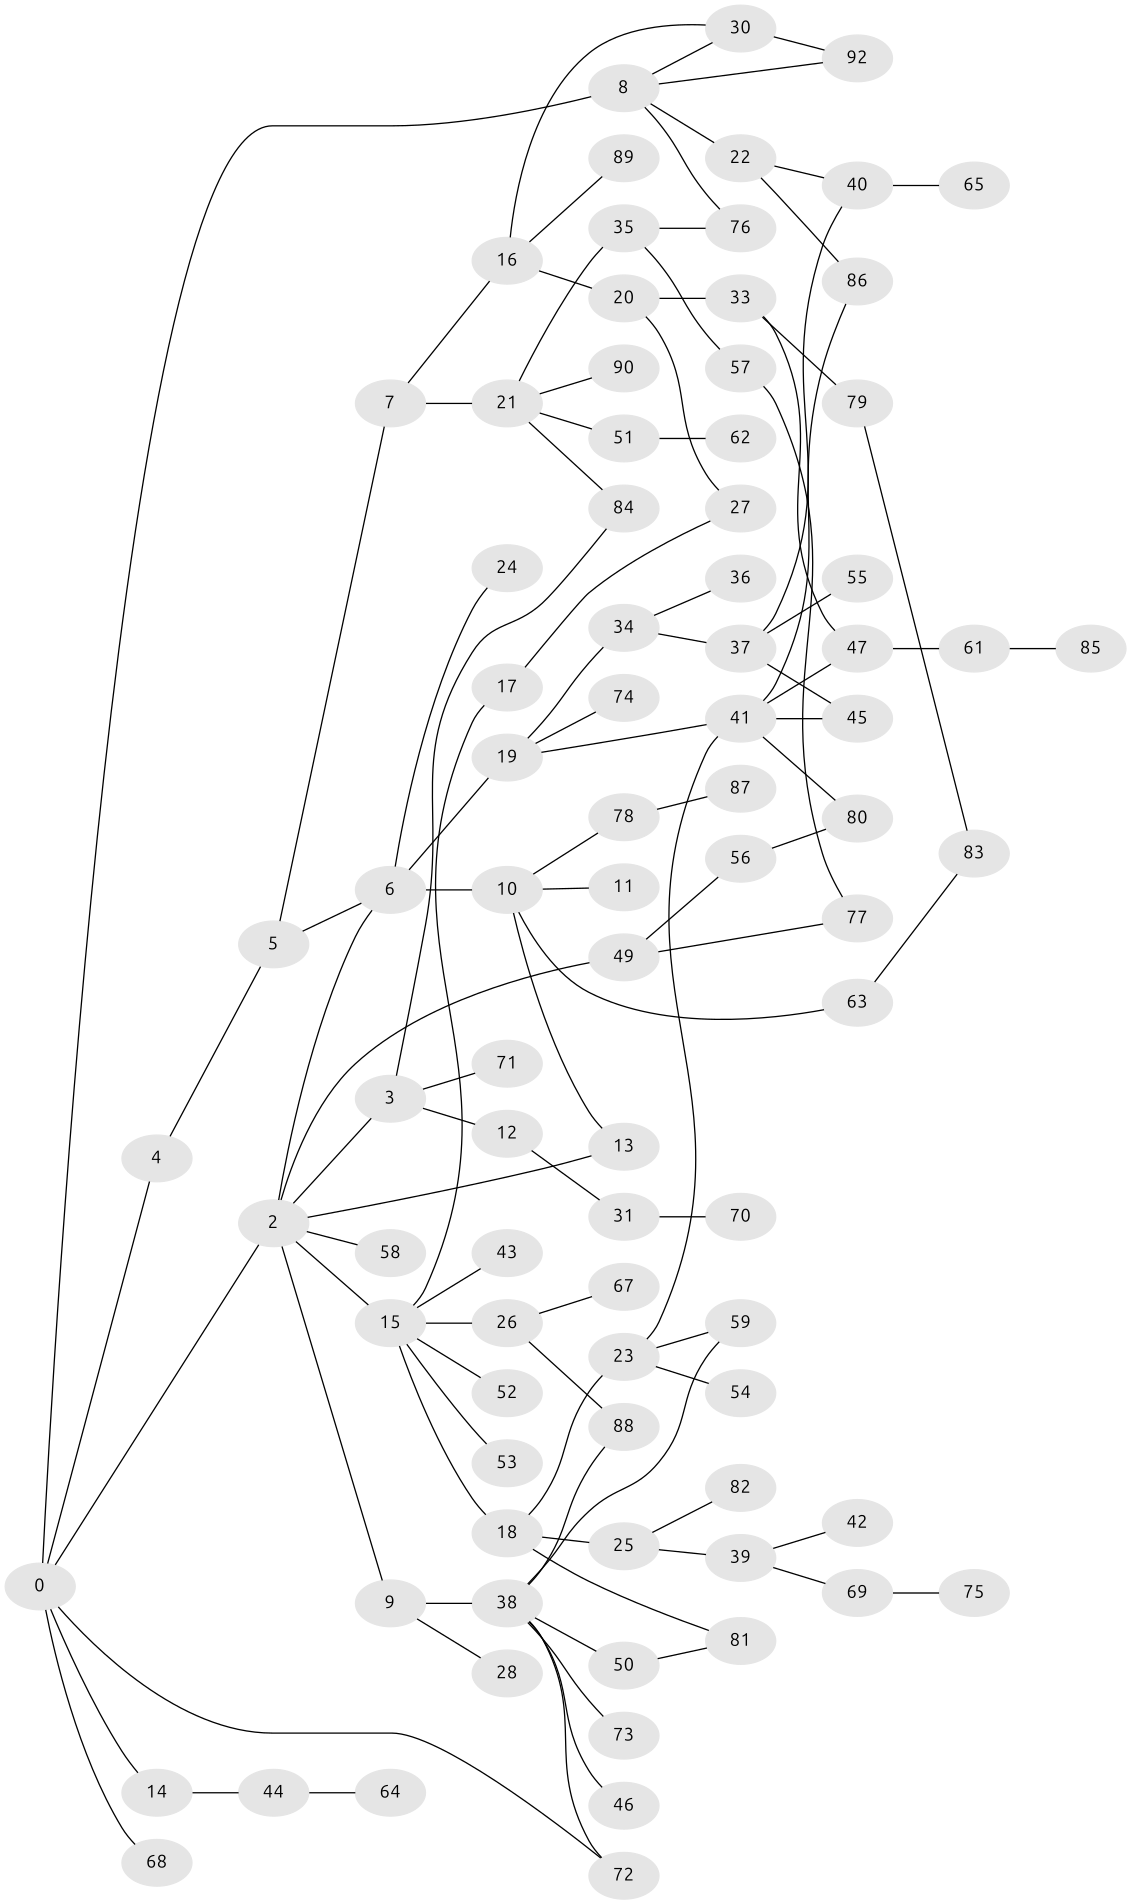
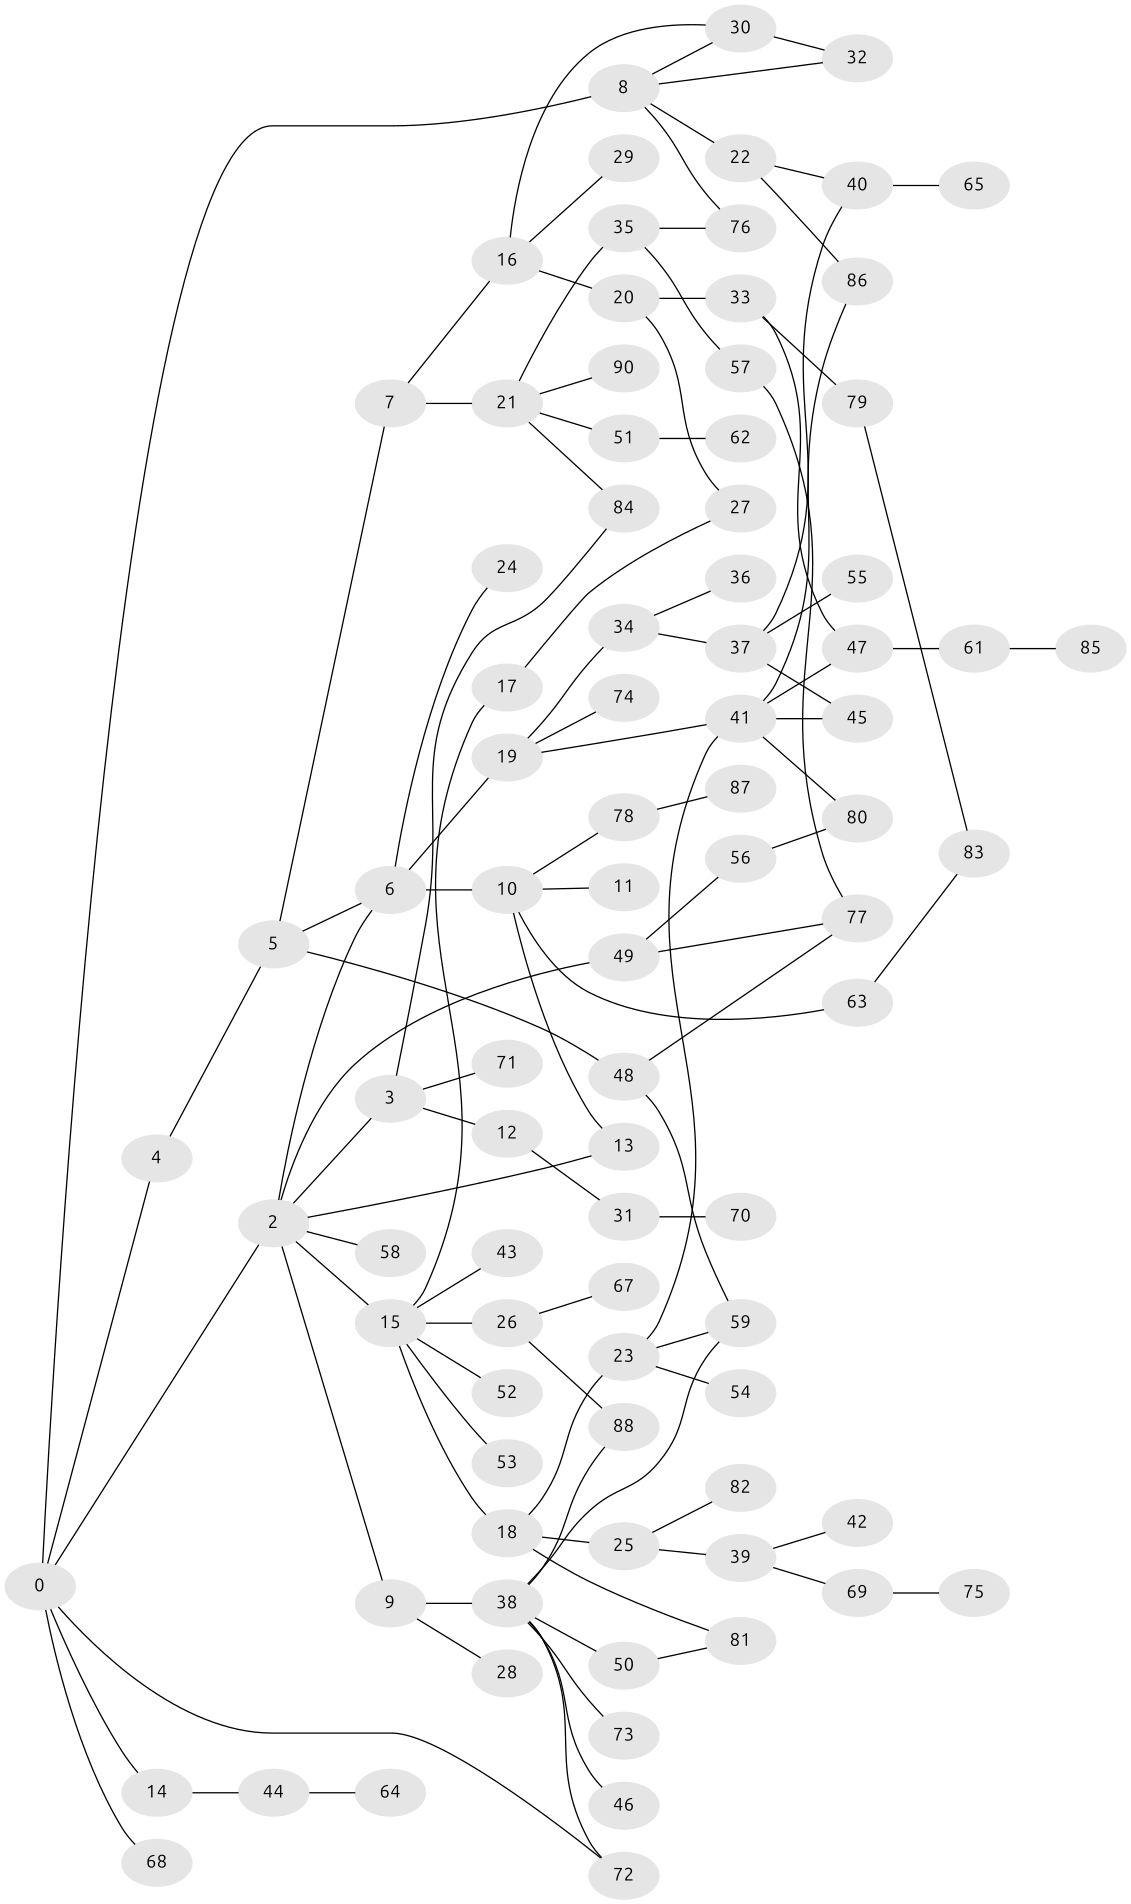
  graph {
    fontname=Ubuntu
    rankdir=LR
    node [color=gray90 fontname=Ubuntu style=filled]
    edge [fontname=Ubuntu]
    n1 [label=0]
    2
    4
    8
    14
    68
    72
    3
    6
    9
    13
    15
    49
    58
    5
    22
    30
-   32 [label=92]
+   32
    76
    44
    12
    71
    84
    10
    19
    24
    28
    38
    17
    18
    26
    43
    52
    53
    77
    56
    31
    7
+   48
    16
    21
    59
    11
    63
    78
    34
    41
    74
    20
-   29 [label=89]
+   29
    35
    51
    n53 [label=90]
    40
    86
    88
    46
    50
    73
    83
    87
    70
    64
    27
    23
    25
    81
    67
    33
    54
    39
    82
    36
    37
    47
    45
    80
    79
    57
    62
    65
    42
    69
    61
    55
    75
    85
    n1 -- 2
    n1 -- 4
    n1 -- 8
    n1 -- 14
    n1 -- 68
    n1 -- 72
    2 -- 3
    2 -- 6
    2 -- 9
    2 -- 13
    2 -- 15
    2 -- 49
    2 -- 58
    4 -- 5
    8 -- 22
    8 -- 30
    8 -- 32
    8 -- 76
    14 -- 44
    3 -- 12
    3 -- 71
    3 -- 84
    6 -- 10
    6 -- 19
    6 -- 24
    9 -- 28
    9 -- 38
    15 -- 17
    15 -- 18
    15 -- 26
    15 -- 43
    15 -- 52
    15 -- 53
    49 -- 77
    49 -- 56
    5 -- 6
    5 -- 7
+   5 -- 48
    22 -- 40
    22 -- 86
    30 -- 32
    44 -- 64
    12 -- 31
    10 -- 13
    10 -- 11
    10 -- 63
    10 -- 78
    19 -- 34
    19 -- 41
    19 -- 74
    38 -- 72
    38 -- 59
    38 -- 88
    38 -- 46
    38 -- 50
    38 -- 73
    17 -- 27
    18 -- 23
    18 -- 25
    18 -- 81
    26 -- 88
    26 -- 67
    56 -- 80
    31 -- 70
    7 -- 16
    7 -- 21
+   48 -- 77
+   48 -- 59
    16 -- 30
    16 -- 20
    16 -- 29
    21 -- 84
    21 -- 35
    21 -- 51
    21 -- n53
    63 -- 83
    78 -- 87
    34 -- 36
    34 -- 37
    41 -- 86
    41 -- 47
    41 -- 45
    41 -- 80
    20 -- 27
    20 -- 33
    35 -- 76
    35 -- 57
    51 -- 62
    40 -- 65
    50 -- 81
    23 -- 59
    23 -- 41
    23 -- 54
    25 -- 39
    25 -- 82
    33 -- 47
    33 -- 79
    39 -- 42
    39 -- 69
    37 -- 40
    37 -- 45
    37 -- 55
    47 -- 61
    79 -- 83
    57 -- 77
    69 -- 75
    61 -- 85
  }
